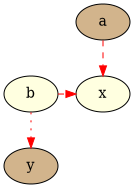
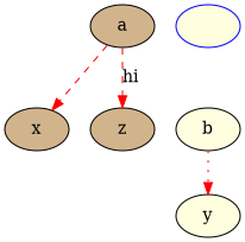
  digraph {
    node [fillcolor=lightyellow style=filled]
    edge [color=red style=dashed]
-   x
+   x [fillcolor=tan]
    b
-   y [fillcolor=tan]
+   y
    a [fillcolor=tan]
+   z [fillcolor=tan]
+   n6 [color=blue fontcolor=red fontname="Palatino-Italic" fontsize=2147483647 label="hello\nworld"]
    subgraph sub_1 {
      rank=same
      x
      b
    }
-   b -> x
    b -> y [style=dotted]
    a -> x
+   a -> z [label=hi weight=100]
  }
